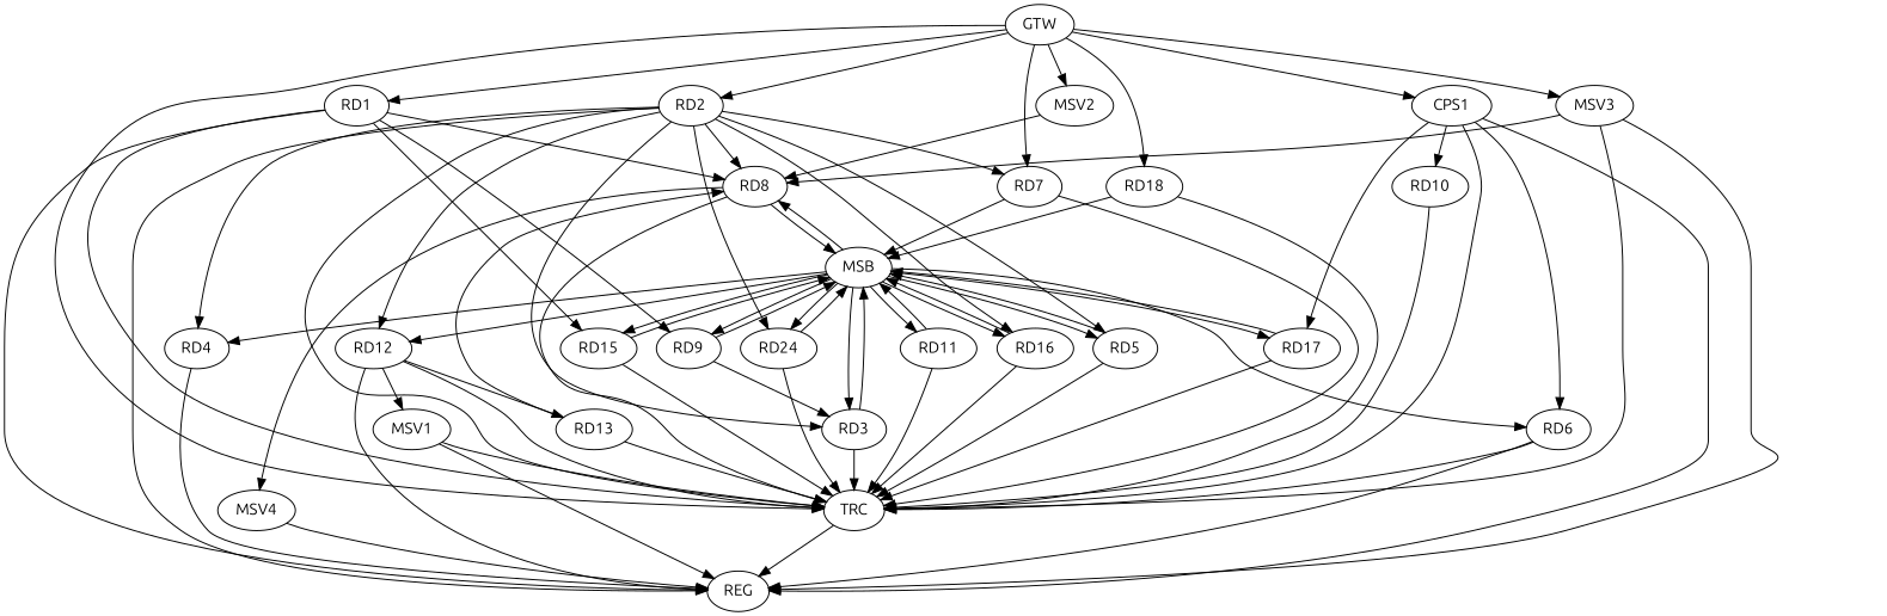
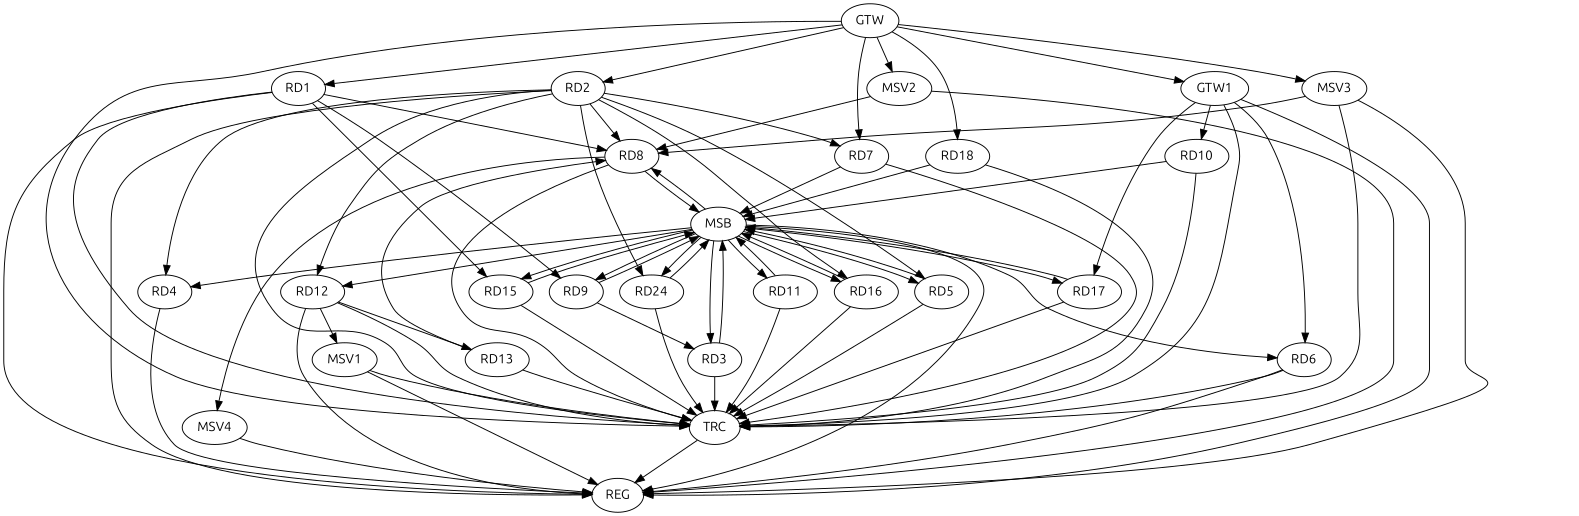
  strict digraph {
    fontname=Ubuntu
    node [fontname=Ubuntu]
    edge [fontname=Ubuntu]
    n1 [label=RD1]
    n2 [label=RD8]
    n3 [label=RD9]
    n4 [label=RD15]
    n5 [label=REG]
    n6 [label=TRC]
    n7 [label=MSB]
    n8 [label=MSV4]
    n9 [label=RD3]
    n10 [label=RD2]
    n11 [label=RD4]
    n12 [label=RD5]
    n13 [label=RD7]
    n14 [label=RD12]
    n15 [label=RD24]
    n16 [label=RD16]
    n17 [label=RD13]
    n18 [label=MSV1]
    n19 [label=RD6]
    n20 [label=RD11]
    n21 [label=RD17]
    n22 [label=RD10]
    n23 [label=RD18]
-   n24 [label=CPS1]
+   n24 [label=GTW1]
    n25 [label=GTW]
    n26 [label=MSV2]
    n27 [label=MSV3]
    n1 -> n2
    n1 -> n3
    n1 -> n4
    n1 -> n5
    n1 -> n6
    n2 -> n6
    n2 -> n7
    n2 -> n8
    n3 -> n7
    n3 -> n9
    n4 -> n6
    n4 -> n7
    n6 -> n5
    n7 -> n2
    n7 -> n3
    n7 -> n4
+   n7 -> n5
    n7 -> n9
    n7 -> n11
    n7 -> n12
    n7 -> n14
    n7 -> n15
    n7 -> n16
    n7 -> n19
    n7 -> n20
    n7 -> n21
    n8 -> n5
    n9 -> n6
    n9 -> n7
    n10 -> n2
    n10 -> n5
    n10 -> n6
-   n10 -> n9
    n10 -> n11
    n10 -> n12
    n10 -> n13
    n10 -> n14
    n10 -> n15
    n10 -> n16
    n11 -> n5
    n12 -> n6
    n12 -> n7
    n13 -> n6
    n13 -> n7
    n14 -> n5
    n14 -> n6
    n14 -> n17
    n14 -> n18
    n15 -> n6
    n15 -> n7
    n16 -> n6
    n16 -> n7
    n17 -> n2
    n17 -> n6
    n18 -> n5
    n18 -> n6
    n19 -> n5
    n19 -> n6
    n20 -> n6
    n20 -> n7
    n21 -> n6
    n21 -> n7
    n22 -> n6
+   n22 -> n7
    n23 -> n6
    n23 -> n7
    n24 -> n5
    n24 -> n6
    n24 -> n19
    n24 -> n21
    n24 -> n22
    n25 -> n1
    n25 -> n6
    n25 -> n10
    n25 -> n13
    n25 -> n23
    n25 -> n24
    n25 -> n26
    n25 -> n27
    n26 -> n2
+   n26 -> n5
    n27 -> n2
    n27 -> n5
    n27 -> n6
  }
